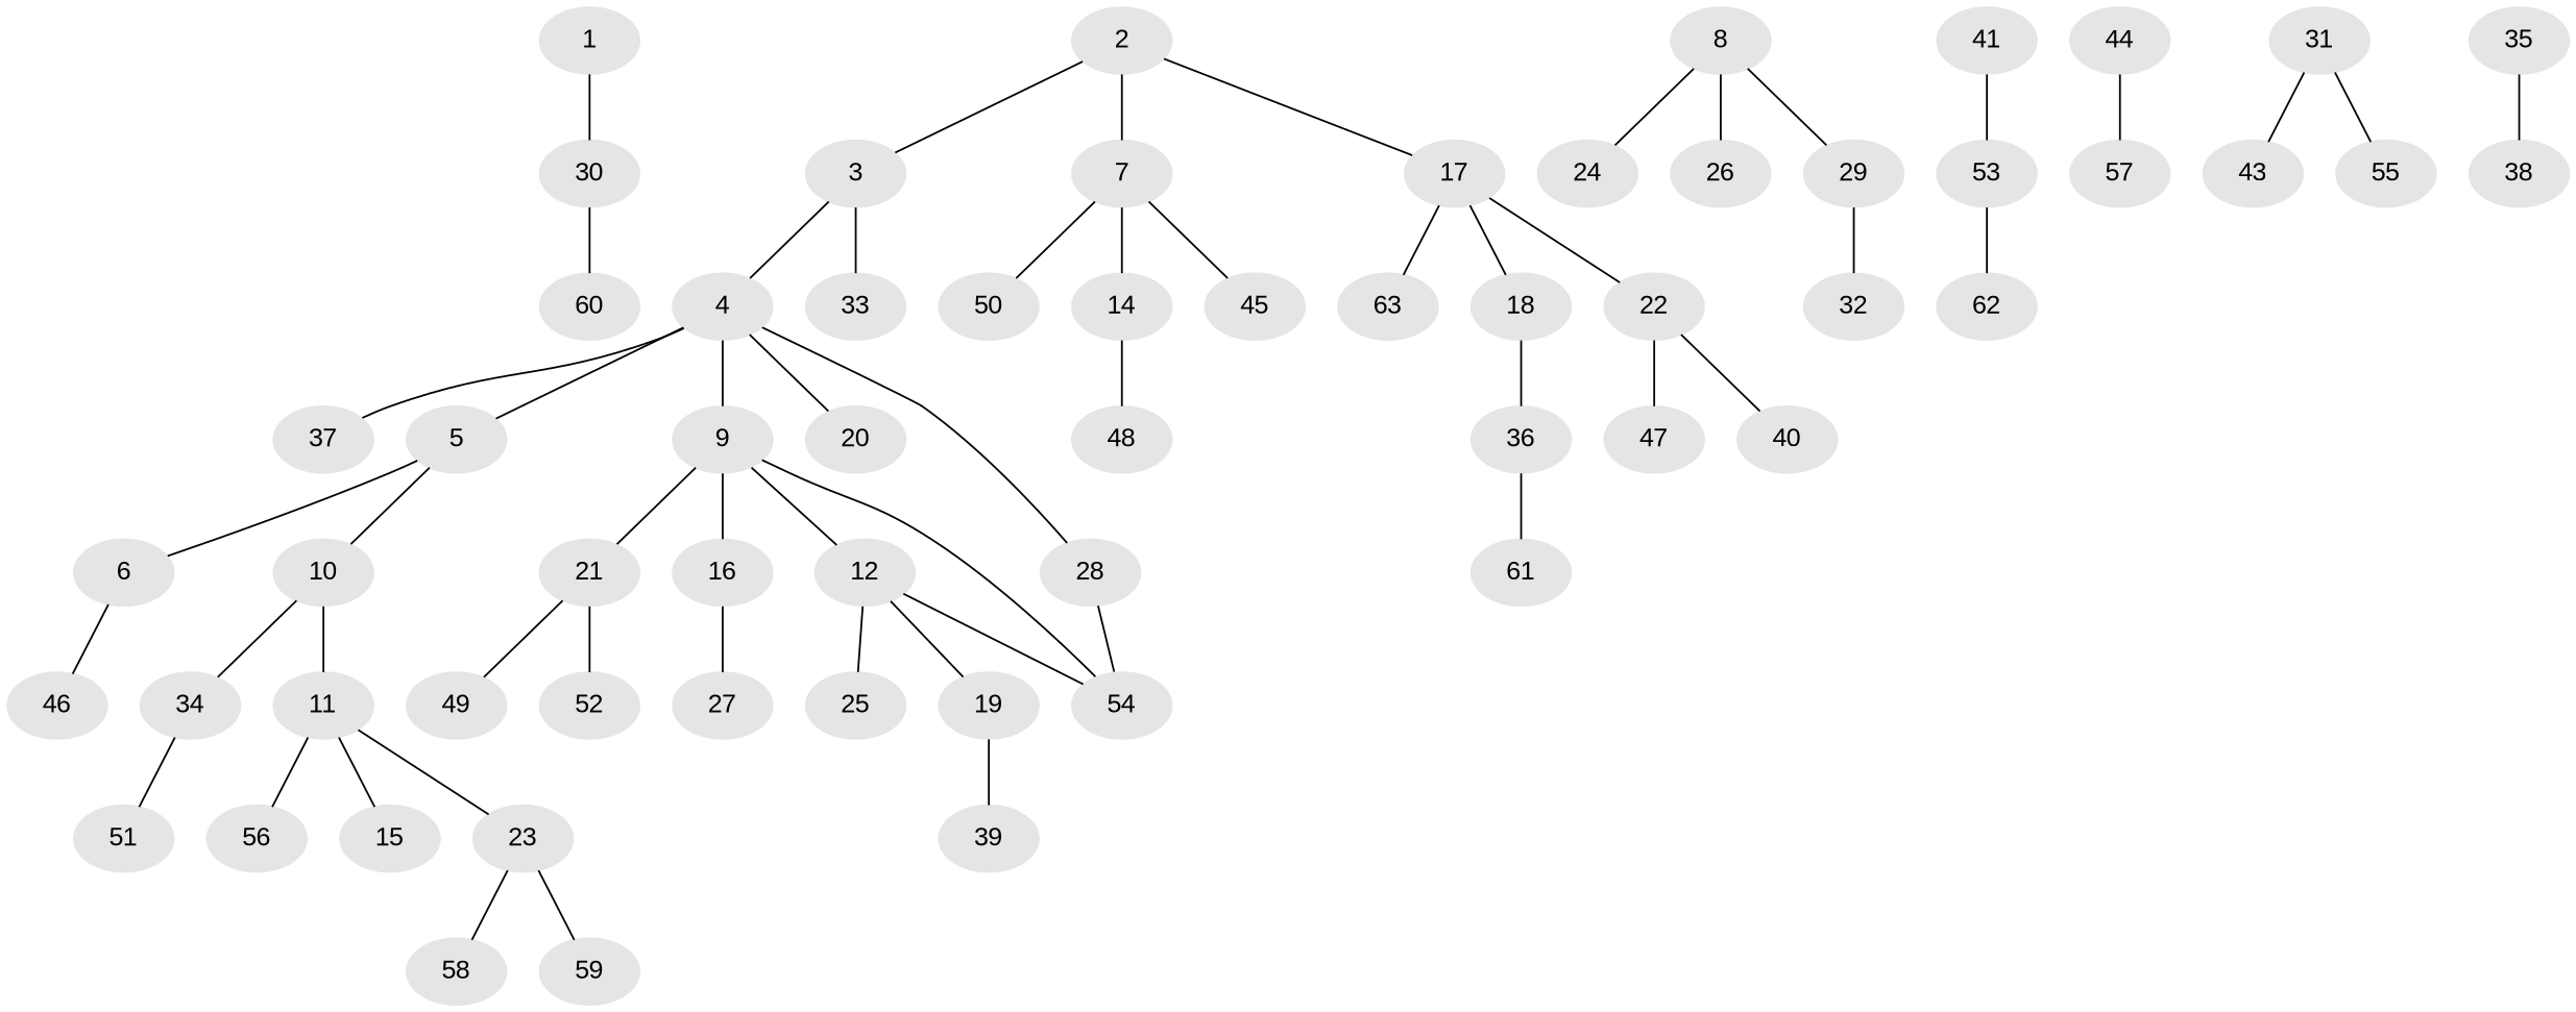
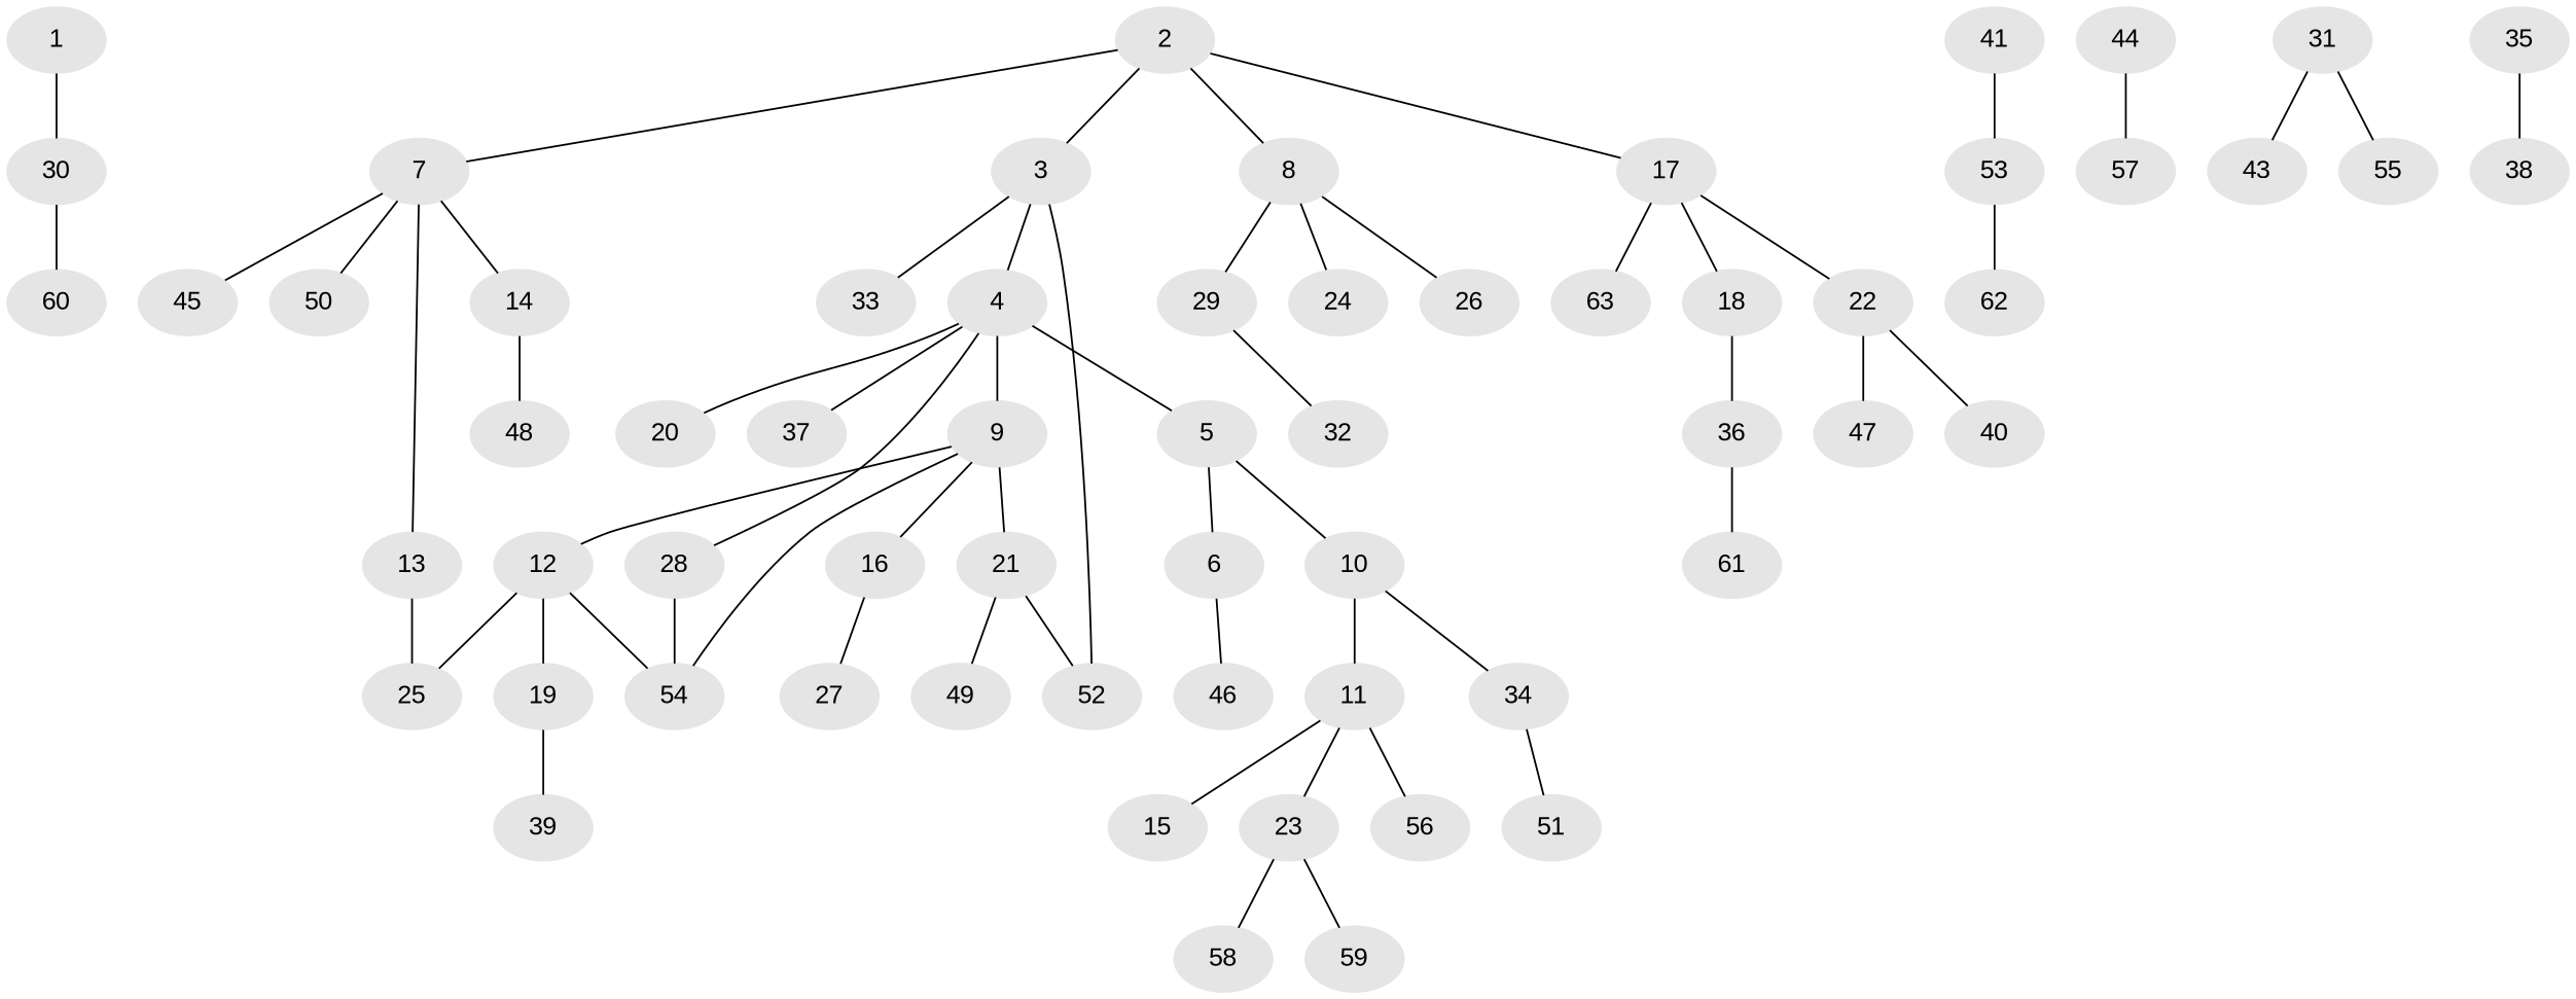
  graph {
    fontname="Liberation Sans"
    node [color=gray90 fontname="Liberation Sans" style=filled]
    edge [fontname="Liberation Sans"]
    1
    30
    2
    3
    7
    8
    17
    60
    4
    33
    52
+   13
    14
    45
    50
    24
    26
    29
    18
    22
    63
    5
    9
    20
    28
    37
    6
    10
    12
    16
    21
    54
    46
    11
    34
    25
    48
    32
    19
    27
    49
    41
    53
    15
    23
    56
    51
    58
    59
    39
    44
    57
    36
    40
    47
    61
    31
    43
    55
    35
    38
    62
    1 -- 30
    30 -- 60
    2 -- 3
    2 -- 7
+   2 -- 8
    2 -- 17
    3 -- 4
    3 -- 33
+   3 -- 52
+   7 -- 13
    7 -- 14
    7 -- 45
    7 -- 50
    8 -- 24
    8 -- 26
    8 -- 29
    17 -- 18
    17 -- 22
    17 -- 63
    4 -- 5
    4 -- 9
    4 -- 20
    4 -- 28
    4 -- 37
+   13 -- 25
    14 -- 48
    29 -- 32
    18 -- 36
    22 -- 40
    22 -- 47
    5 -- 6
    5 -- 10
    9 -- 12
    9 -- 16
    9 -- 21
    9 -- 54
    28 -- 54
    6 -- 46
    10 -- 11
    10 -- 34
    12 -- 54
    12 -- 25
    12 -- 19
    16 -- 27
    21 -- 52
    21 -- 49
    11 -- 15
    11 -- 23
    11 -- 56
    34 -- 51
    19 -- 39
    41 -- 53
    53 -- 62
    23 -- 58
    23 -- 59
    44 -- 57
    36 -- 61
    31 -- 43
    31 -- 55
    35 -- 38
  }
